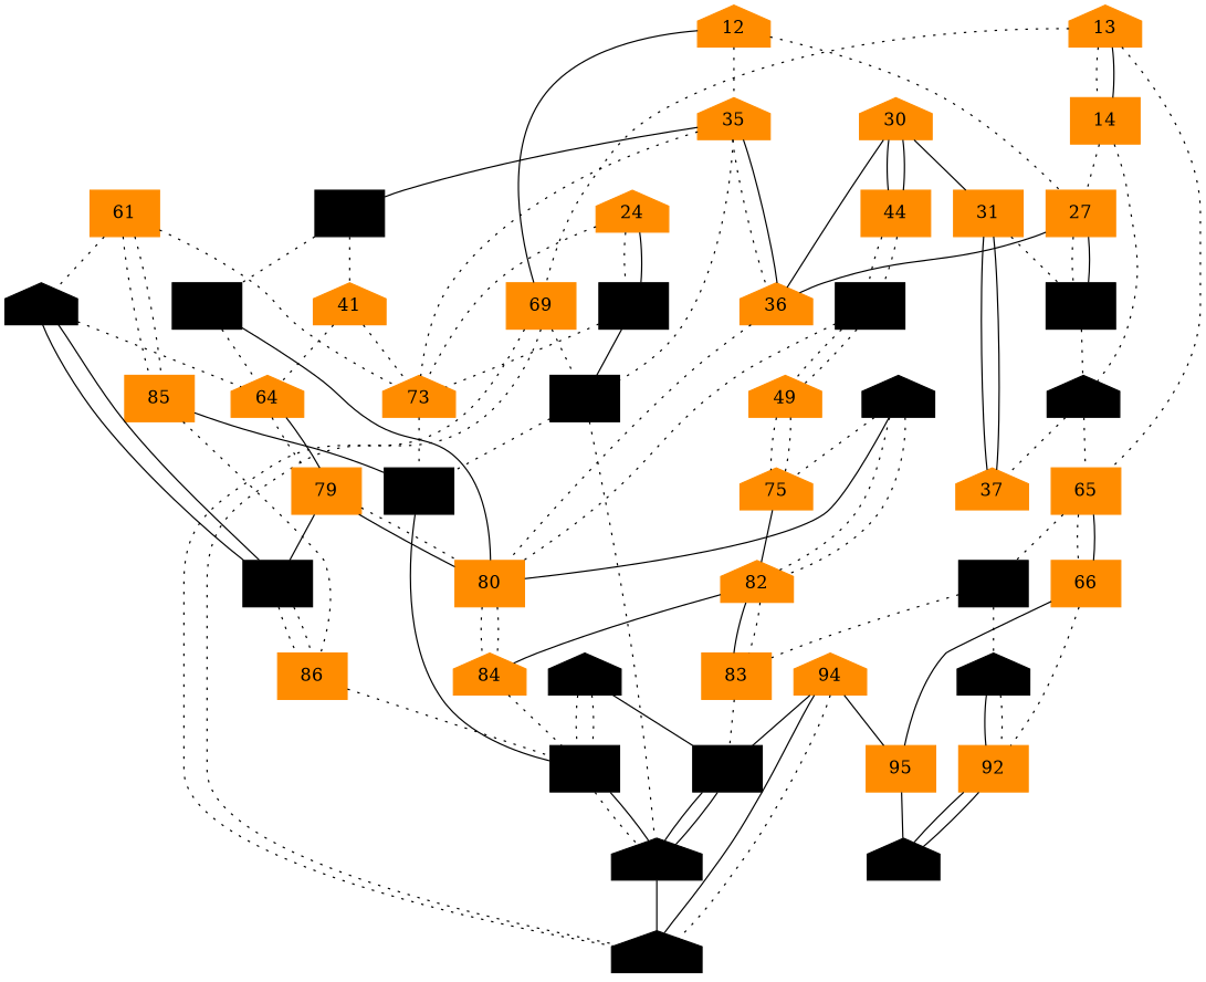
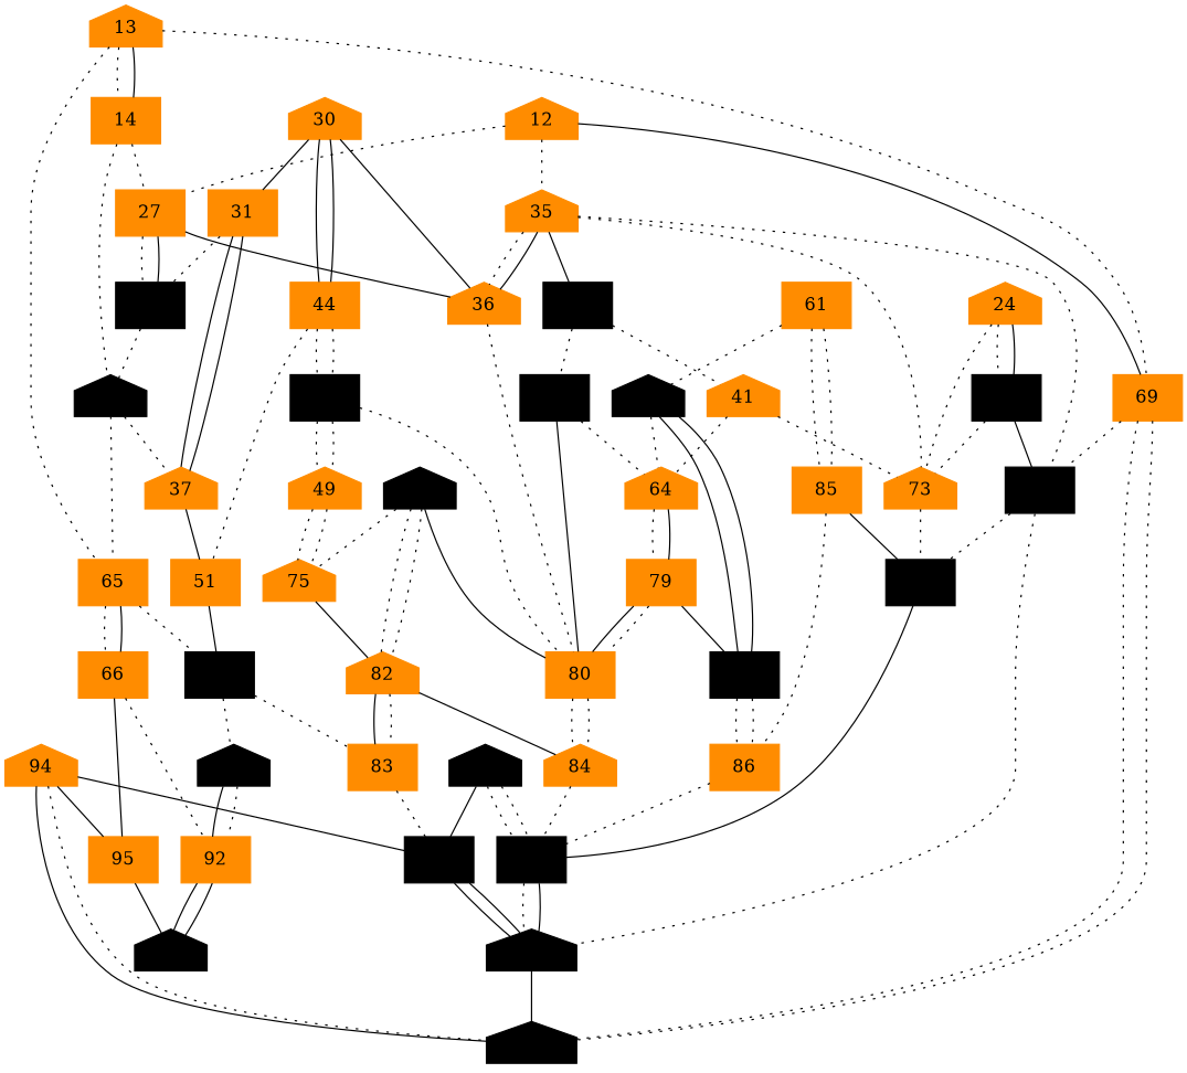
  graph {
    node [color=darkorange shape=box style=filled]
    edge [style=dotted]
    12 [shape=house super="+4+11"]
    27 [super="+26+15"]
    35 [shape=house super="+9+7+18+10"]
    69 [super="+3"]
    32 [color=black]
    36 [shape=house super="+29+28"]
    73 [shape=house super="+42+43+40+22+21+20+23"]
    71 [color=black super="+2"]
    39 [color=black]
    102 [color=black shape=house]
    13 [shape=house]
    14
    65 [super="+57"]
    34 [color=black shape=house super="+33"]
    77 [color=black super="+53+70"]
    66
    37 [shape=house]
    24 [shape=house]
    25 [color=black super="+19"]
    90 [color=black super="+72+87"]
    101 [color=black shape=house super="+100"]
    80 [super="+59+60+47"]
    30 [shape=house]
    31
    44
+   51 [super="+46+45"]
    48 [color=black]
    41 [shape=house super="+38"]
    58 [color=black super="+56"]
    84 [shape=house]
    64 [shape=house super="+63+55"]
    79
    49 [shape=house]
    75 [shape=house]
    82 [shape=house]
    83 [super="+76"]
    78 [color=black shape=house]
    61
    62 [color=black shape=house]
    85
    81 [color=black]
    86
    92
    95 [super="+68+67"]
    96 [color=black shape=house]
    99 [color=black super="+91+88+89"]
    74 [color=black shape=house]
    98 [color=black super="+93"]
    94 [shape=house]
    97 [color=black shape=house]
    12 -- 27 [weight=2]
    12 -- 35 [weight=2]
    12 -- 69 [style=solid]
    27 -- 32
    27 -- 32 [style=solid]
    27 -- 36 [style=solid]
    35 -- 36 [weight=2]
    35 -- 36 [style=solid]
    35 -- 73 [weight=2]
    35 -- 71
    35 -- 39 [style=solid]
    69 -- 71 [weight=2]
    69 -- 102
    69 -- 102
    32 -- 34
    36 -- 80
    73 -- 90 [weight=2]
    71 -- 90
    71 -- 101
    39 -- 41
    39 -- 58
    13 -- 69
    13 -- 14
    13 -- 14 [style=solid]
    13 -- 65
    14 -- 27
    14 -- 34
    65 -- 77 [weight=2]
    65 -- 66
    65 -- 66 [style=solid]
    34 -- 65
    34 -- 37
    77 -- 83
    77 -- 78 [weight=2]
    66 -- 92
    66 -- 95 [style=solid]
+   37 -- 51 [style=solid]
    24 -- 73
    24 -- 25 [weight=2]
    24 -- 25 [style=solid]
    25 -- 73 [weight=2]
    25 -- 71 [style=solid]
    90 -- 99 [style=solid]
    101 -- 102 [style=solid]
    80 -- 84
    80 -- 84
    30 -- 36 [style=solid]
    30 -- 31 [style=solid]
    30 -- 44 [style=solid]
    30 -- 44 [style=solid]
    31 -- 32
    31 -- 37 [style=solid]
    31 -- 37 [style=solid]
+   44 -- 51
    44 -- 48
    44 -- 48
+   51 -- 77 [style=solid]
    48 -- 80
    48 -- 49
    48 -- 49
    41 -- 73 [weight=2]
    41 -- 64
    58 -- 80 [style=solid]
    58 -- 64 [weight=2]
    84 -- 99
    64 -- 79
    64 -- 79 [style=solid]
    79 -- 80 [style=solid]
    79 -- 80
    79 -- 81 [style=solid]
    49 -- 75
    49 -- 75
    75 -- 82 [style=solid]
    82 -- 84 [style=solid]
    82 -- 83 [style=solid]
    82 -- 83
    83 -- 98
    78 -- 92 [style=solid]
    78 -- 92
-   61 -- 73
    61 -- 62
    61 -- 85
    61 -- 85
    62 -- 64
    62 -- 81 [style=solid]
    62 -- 81 [style=solid]
    85 -- 90 [style=solid]
    85 -- 86
    81 -- 86
    81 -- 86
    86 -- 99
    92 -- 96 [style=solid]
    92 -- 96 [style=solid]
    95 -- 96 [style=solid weight=2]
    99 -- 101
    99 -- 101 [style=solid]
    74 -- 80 [style=solid]
    74 -- 75
    74 -- 82
    74 -- 82
    98 -- 101 [style=solid]
    98 -- 101 [style=solid]
    94 -- 102 [style=solid]
    94 -- 102
    94 -- 95 [style=solid]
    94 -- 98 [style=solid]
    97 -- 99 [weight=2]
    97 -- 99
    97 -- 98 [style=solid]
  }
